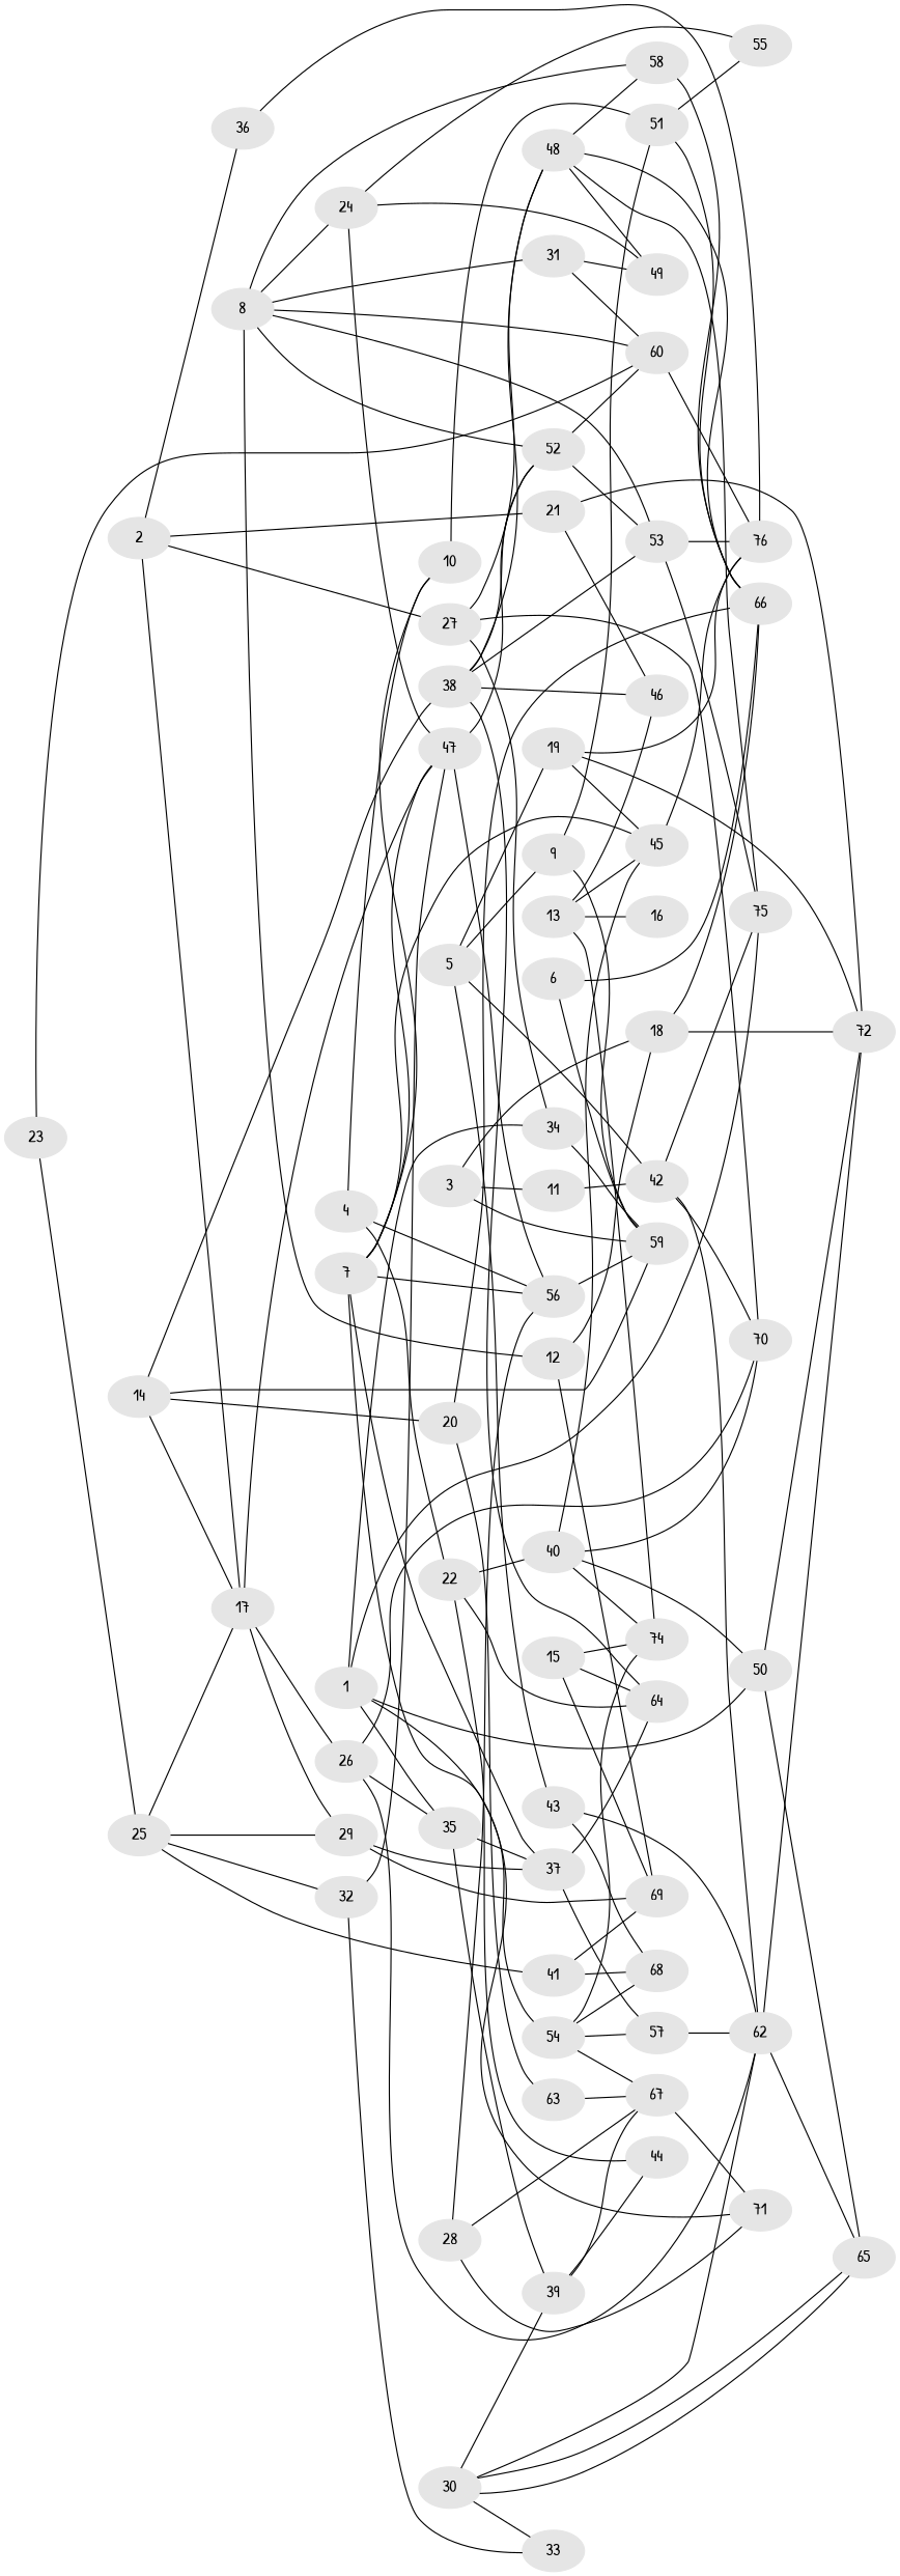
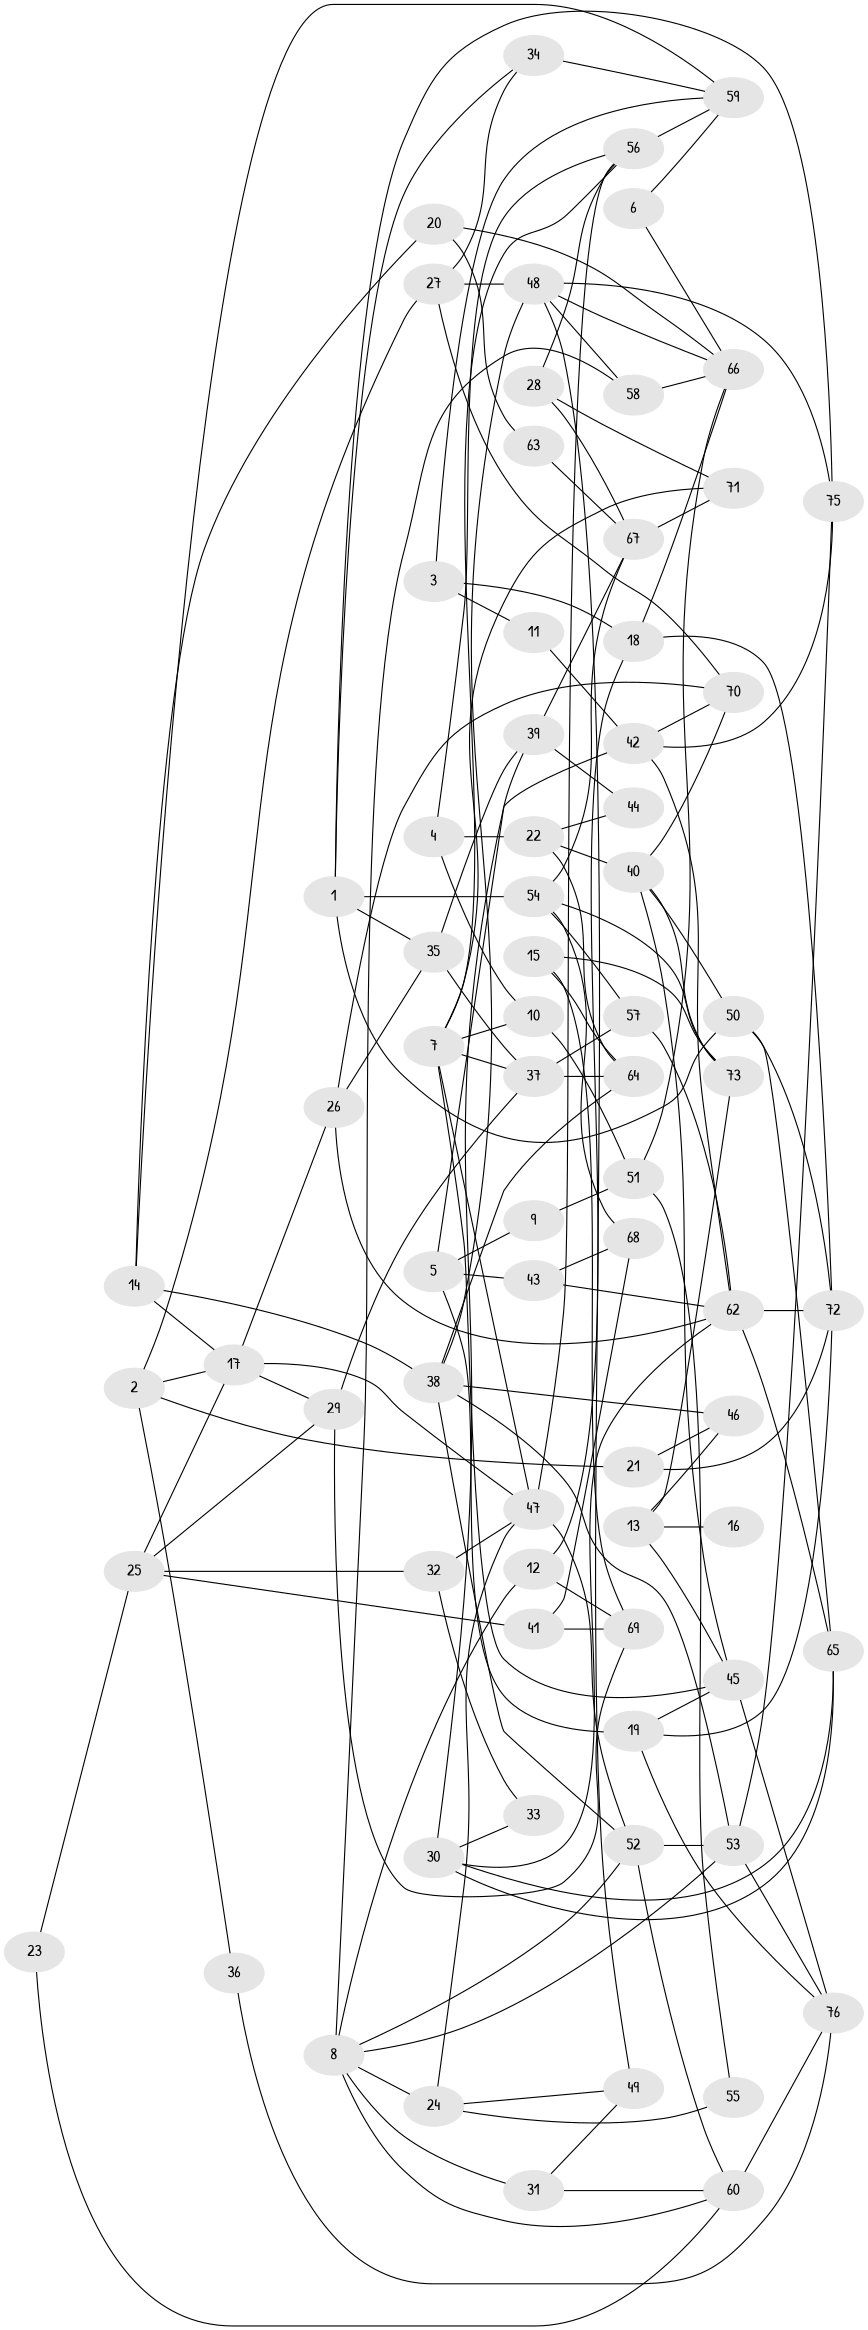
  graph {
    fontname="Patrick Hand"
    rankdir=LR
    node [color=gray90 fontname="Patrick Hand" style=filled]
    edge [fontname="Patrick Hand"]
    1
    34
    35
    50
    54
    75
    59
    37
    39
    72
    65
-   73 [label=74]
+   73
    67
    57
    68
    2
    17
    21
    27
    36
    47
    26
    29
    46
    70
    48
    76
    3
    11
    18
    42
    66
    4
    10
    22
    56
    51
    64
    40
    44
    5
    9
    19
    43
    45
    62
    6
    7
    71
    52
    8
    12
    24
    31
    53
    58
    60
    69
    49
    55
    13
    16
    14
    20
    38
    63
    15
    23
    25
    32
    41
    33
    28
    30
    1 -- 34
    1 -- 35
    1 -- 50
    1 -- 54
    1 -- 75
    34 -- 59
    35 -- 37
    35 -- 39
    50 -- 72
    50 -- 65
    54 -- 73
    54 -- 67
    54 -- 57
    54 -- 68
    37 -- 57
    37 -- 64
    39 -- 67
    39 -- 44
    67 -- 71
    57 -- 62
    2 -- 17
    2 -- 21
    2 -- 27
    2 -- 36
    17 -- 47
    17 -- 26
    17 -- 29
    21 -- 72
    21 -- 46
    27 -- 34
    27 -- 70
    27 -- 48
    36 -- 76
    47 -- 56
    47 -- 52
    26 -- 35
    26 -- 70
    26 -- 62
    29 -- 37
    29 -- 69
    48 -- 75
    48 -- 66
    48 -- 58
    48 -- 49
    3 -- 59
    3 -- 11
    3 -- 18
    11 -- 42
    18 -- 72
    18 -- 66
    42 -- 75
    42 -- 70
    42 -- 62
    4 -- 10
    4 -- 22
    4 -- 56
    10 -- 51
    22 -- 64
    22 -- 40
    22 -- 44
    56 -- 59
    51 -- 66
    51 -- 55
    40 -- 50
    40 -- 73
    40 -- 70
    40 -- 45
    5 -- 42
    5 -- 9
    5 -- 19
    5 -- 43
-   9 -- 59
    9 -- 51
    19 -- 72
    19 -- 76
    19 -- 45
    43 -- 68
    43 -- 62
    45 -- 76
    62 -- 72
    62 -- 65
    6 -- 59
    6 -- 66
    7 -- 37
    7 -- 47
    7 -- 10
    7 -- 56
    7 -- 45
    7 -- 71
    52 -- 53
    52 -- 60
    8 -- 52
    8 -- 12
    8 -- 24
    8 -- 31
    8 -- 53
    8 -- 58
    8 -- 60
    12 -- 18
    12 -- 69
    24 -- 47
    24 -- 49
    24 -- 55
    31 -- 60
    31 -- 49
    53 -- 75
    53 -- 76
    58 -- 66
    60 -- 76
    13 -- 73
    13 -- 46
    13 -- 45
    13 -- 16
    14 -- 59
    14 -- 17
    14 -- 20
    14 -- 38
    20 -- 66
    20 -- 63
    38 -- 46
    38 -- 48
    38 -- 64
    38 -- 52
    38 -- 53
    63 -- 67
    15 -- 73
    15 -- 64
    15 -- 69
    23 -- 60
    23 -- 25
    25 -- 17
    25 -- 29
    25 -- 32
    25 -- 41
    32 -- 47
    32 -- 33
    41 -- 68
    41 -- 69
    28 -- 67
    28 -- 56
    28 -- 71
    30 -- 39
    30 -- 65
    30 -- 65
    30 -- 62
    30 -- 33
  }
